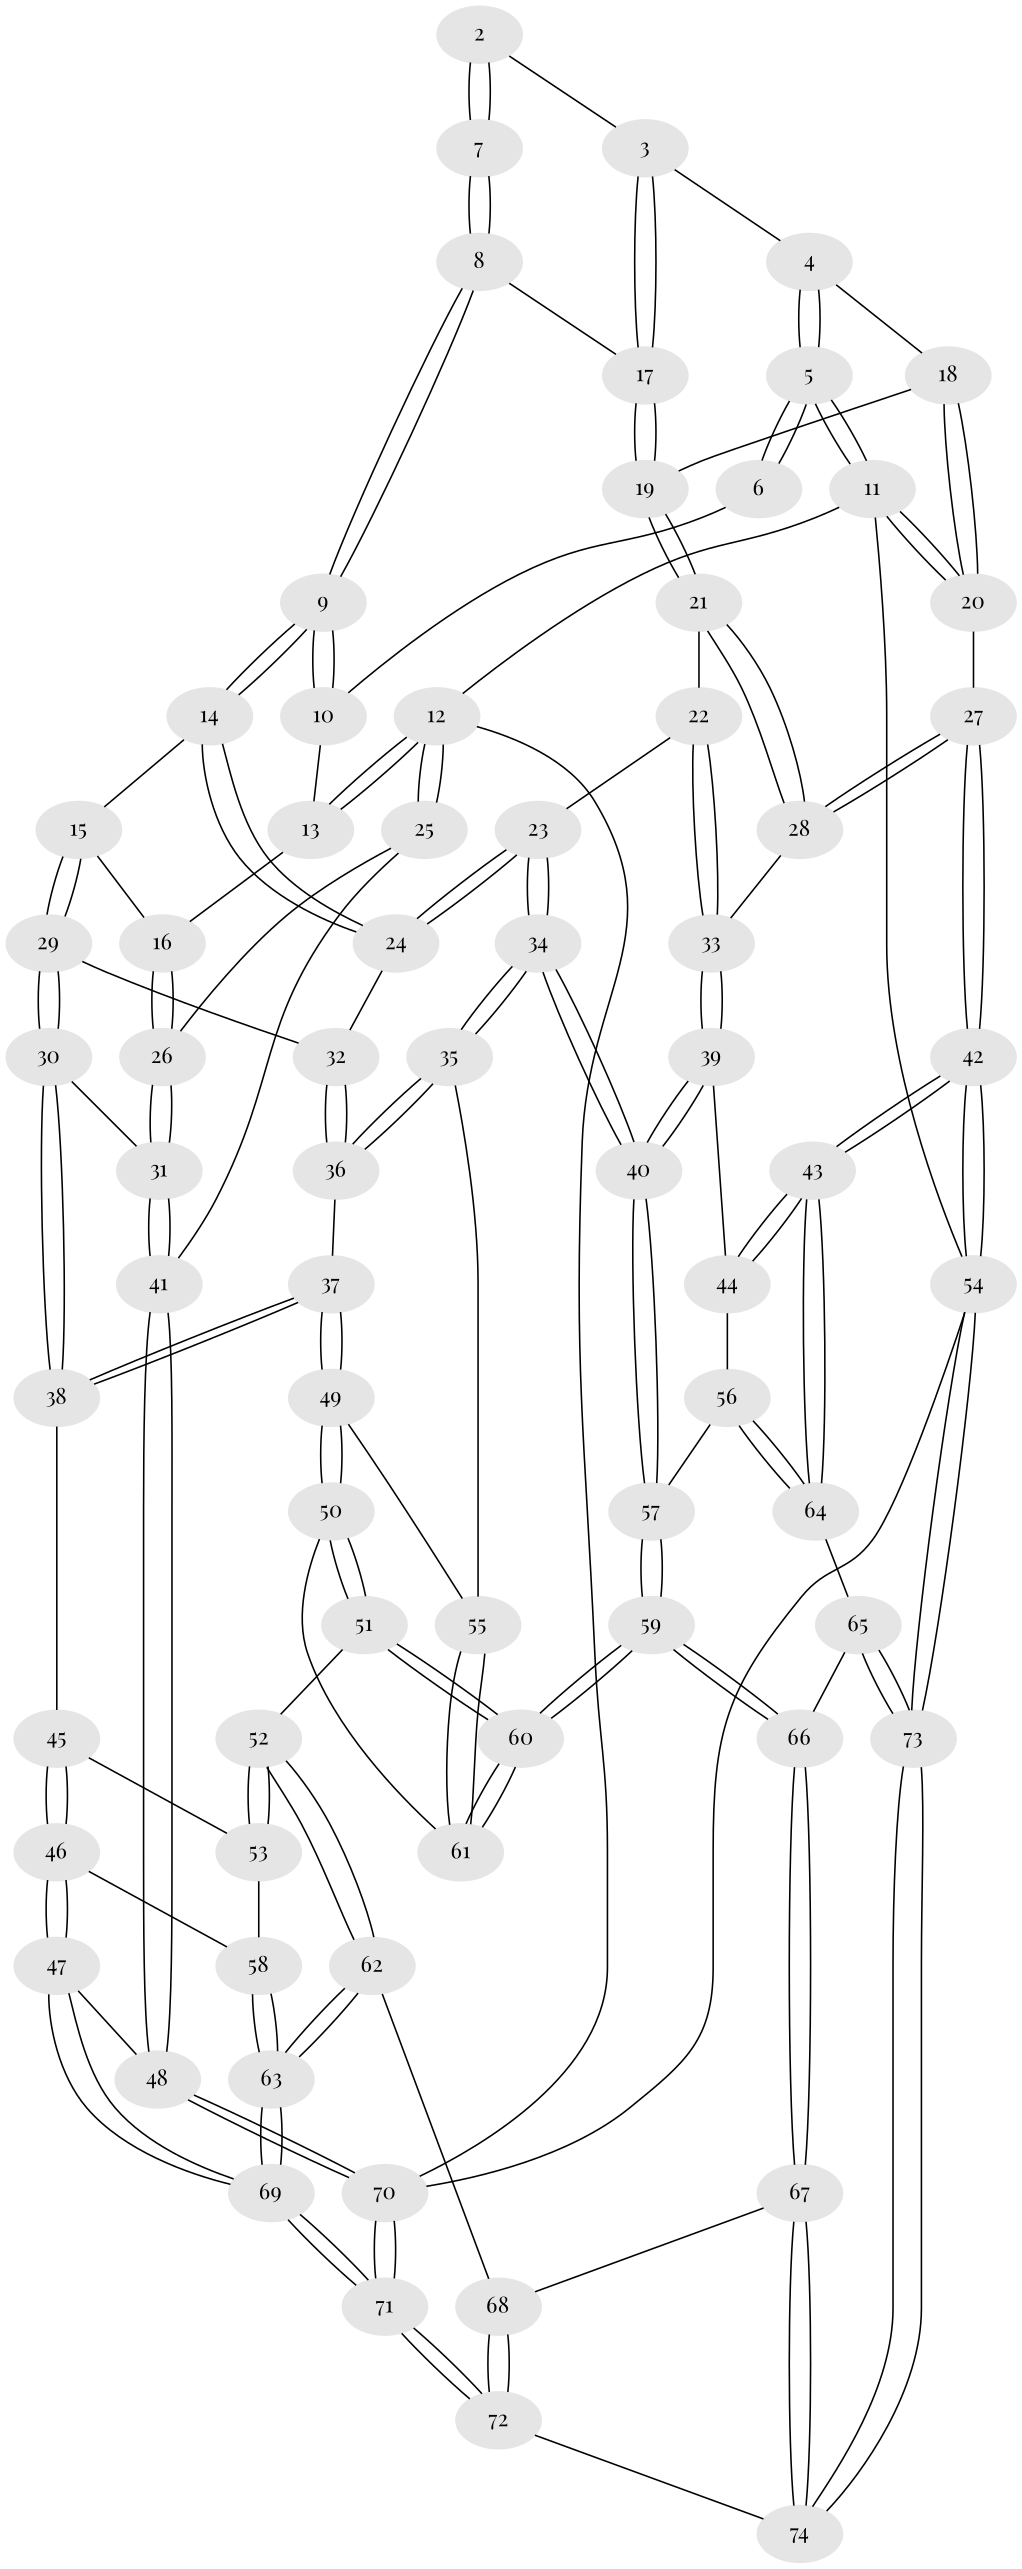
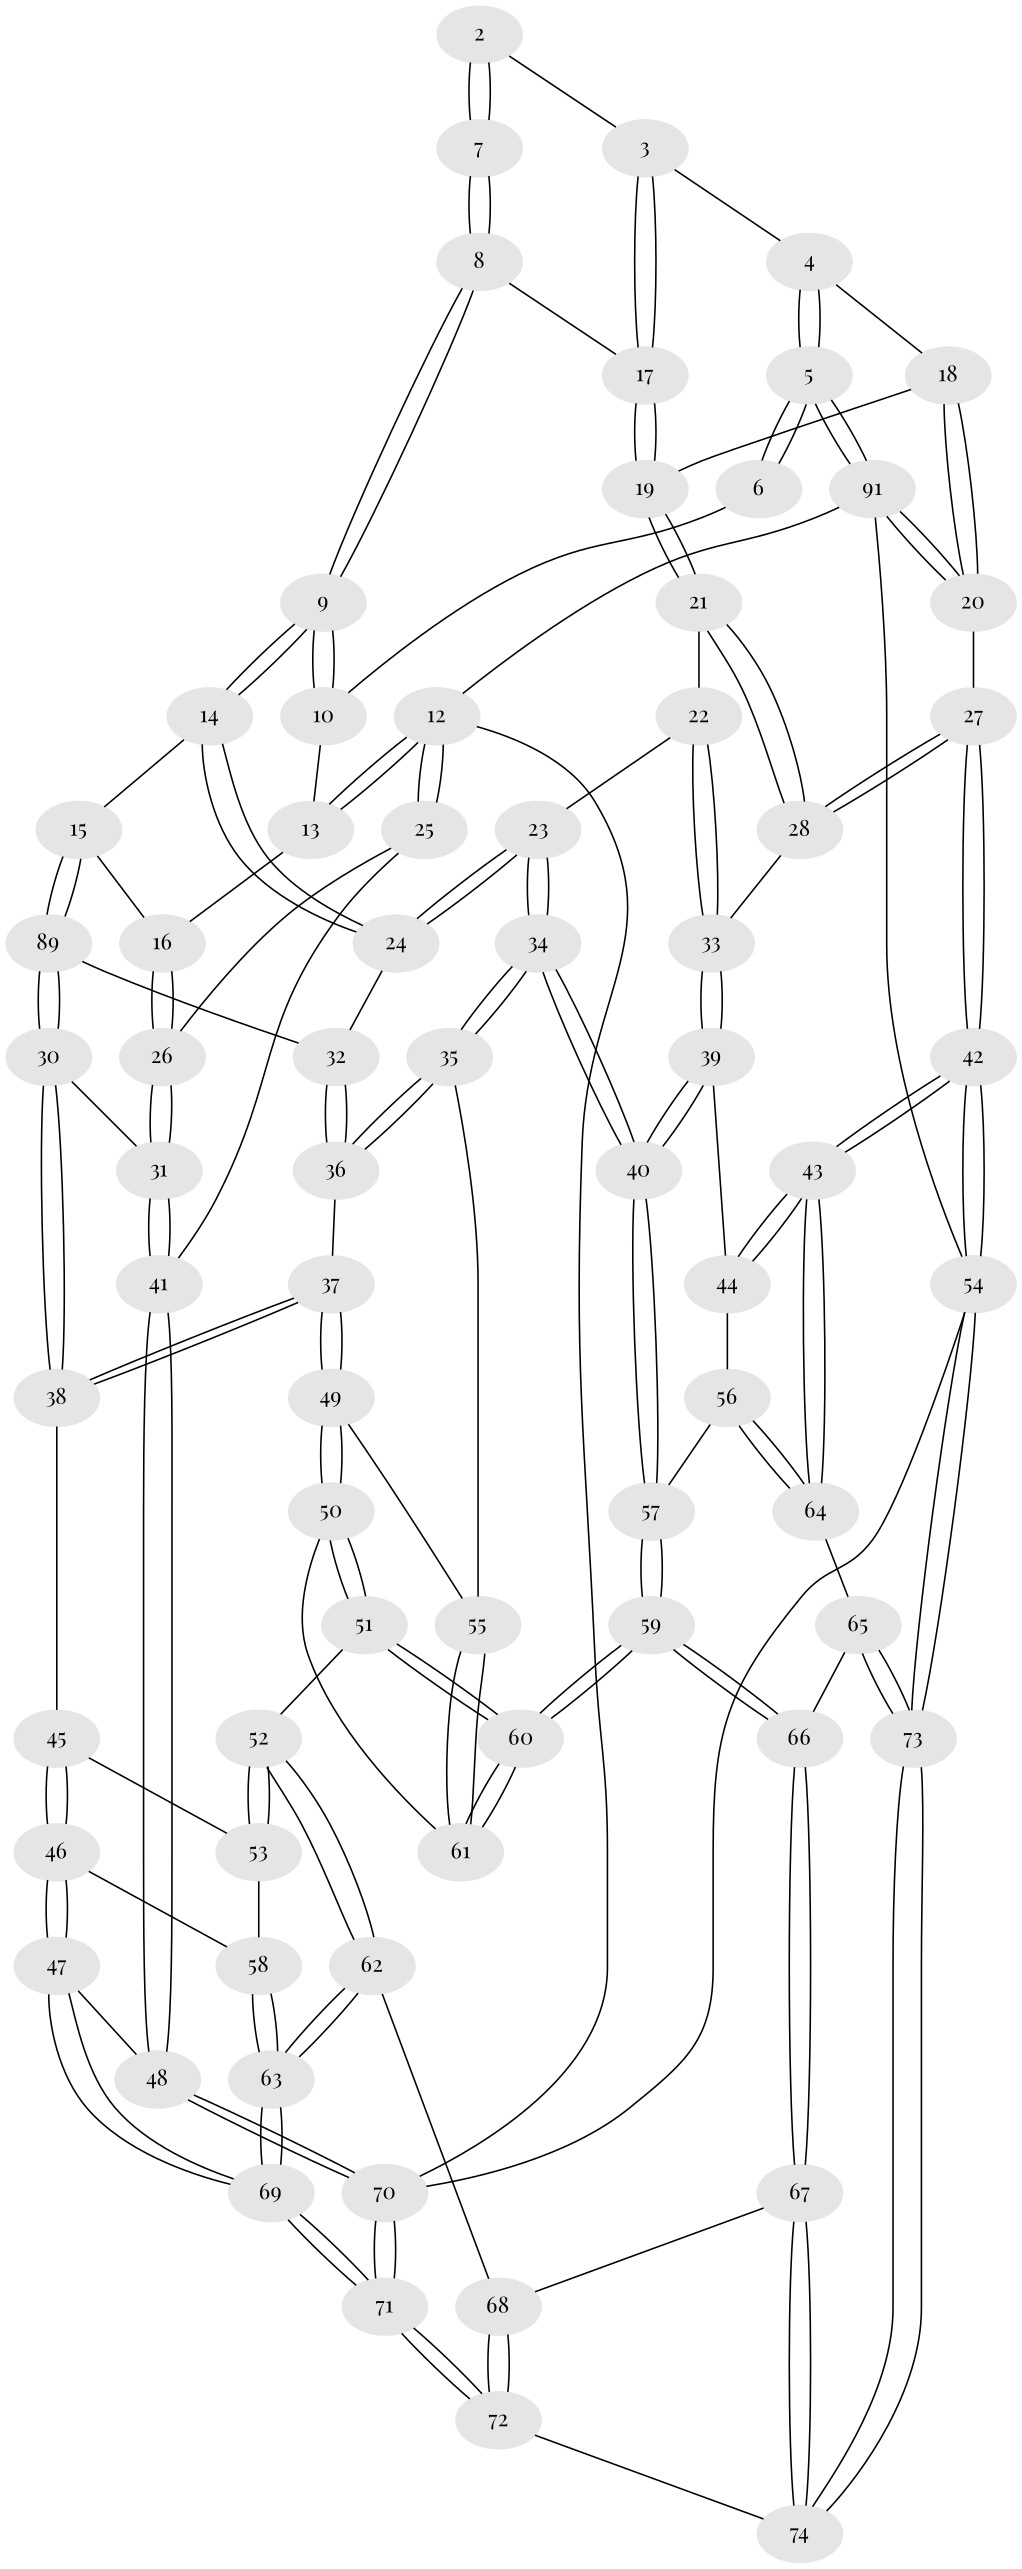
  graph {
    fontname="Playfair Display"
    node [color=gray90 fontname="Playfair Display" style=filled]
    edge [fontname="Playfair Display"]
    2
    7
    3
    8
    4
    17
    5
    18
    19
    6
-   11
+   11 [label=91]
    20
    10
    12
    54
    13
    9
    14
    15
    24
    16
    25
    70
    27
    73
    26
    41
    71
-   29
+   29 [label=89]
    32
    30
    31
    21
    22
    28
    42
    23
    33
    34
    39
    35
    40
    36
    48
    43
    38
    45
    37
    44
    55
    57
    61
    49
    50
    46
    53
    56
    59
    64
    65
    47
    58
    69
    63
    51
    52
    60
    62
    68
    74
    66
    67
    72
    2 -- 7
    2 -- 7
    2 -- 3
    7 -- 8
    7 -- 8
    3 -- 4
    3 -- 17
    3 -- 17
    8 -- 17
    8 -- 9
    8 -- 9
    4 -- 5
    4 -- 5
    4 -- 18
    17 -- 19
    17 -- 19
    5 -- 6
    5 -- 6
    5 -- 11
    5 -- 11
    18 -- 19
    18 -- 20
    18 -- 20
    19 -- 21
    19 -- 21
    6 -- 10
    11 -- 20
    11 -- 20
    11 -- 12
    11 -- 54
    20 -- 27
    10 -- 13
    12 -- 13
    12 -- 13
    12 -- 25
    12 -- 25
    12 -- 70
    54 -- 70
    54 -- 73
    54 -- 73
    13 -- 16
    9 -- 10
    9 -- 10
    9 -- 14
    9 -- 14
    14 -- 15
    14 -- 24
    14 -- 24
    15 -- 16
    15 -- 29
    15 -- 29
    24 -- 32
    16 -- 26
    16 -- 26
    25 -- 26
    25 -- 41
    70 -- 71
    70 -- 71
    27 -- 28
    27 -- 28
    27 -- 42
    27 -- 42
    73 -- 74
    73 -- 74
    26 -- 31
    26 -- 31
    41 -- 48
    41 -- 48
    71 -- 72
    71 -- 72
    29 -- 32
    29 -- 30
    29 -- 30
    32 -- 36
    32 -- 36
    30 -- 31
    30 -- 38
    30 -- 38
    31 -- 41
    31 -- 41
    21 -- 22
    21 -- 28
    21 -- 28
    22 -- 23
    22 -- 33
    22 -- 33
    28 -- 33
    42 -- 54
    42 -- 54
    42 -- 43
    42 -- 43
    23 -- 24
    23 -- 24
    23 -- 34
    23 -- 34
    33 -- 39
    33 -- 39
    34 -- 35
    34 -- 35
    34 -- 40
    34 -- 40
    39 -- 40
    39 -- 40
    39 -- 44
    35 -- 36
    35 -- 36
    35 -- 55
    40 -- 57
    40 -- 57
    36 -- 37
    48 -- 70
    48 -- 70
    43 -- 44
    43 -- 44
    43 -- 64
    43 -- 64
    38 -- 45
    45 -- 46
    45 -- 46
    45 -- 53
    37 -- 38
    37 -- 38
    37 -- 49
    37 -- 49
    44 -- 56
    55 -- 61
    55 -- 61
    57 -- 59
    57 -- 59
    49 -- 55
    49 -- 50
    49 -- 50
    50 -- 61
    50 -- 51
    50 -- 51
    46 -- 47
    46 -- 47
    46 -- 58
    53 -- 58
    56 -- 57
    56 -- 64
    56 -- 64
    59 -- 60
    59 -- 60
    59 -- 66
    59 -- 66
    64 -- 65
    65 -- 73
    65 -- 73
    65 -- 66
    47 -- 48
    47 -- 69
    47 -- 69
    58 -- 63
    58 -- 63
    69 -- 71
    69 -- 71
    63 -- 69
    63 -- 69
    51 -- 52
    51 -- 60
    51 -- 60
    52 -- 53
    52 -- 53
    52 -- 62
    52 -- 62
    60 -- 61
    60 -- 61
    62 -- 63
    62 -- 63
    62 -- 68
    68 -- 72
    68 -- 72
    66 -- 67
    66 -- 67
    67 -- 68
    67 -- 74
    67 -- 74
    72 -- 74
  }
